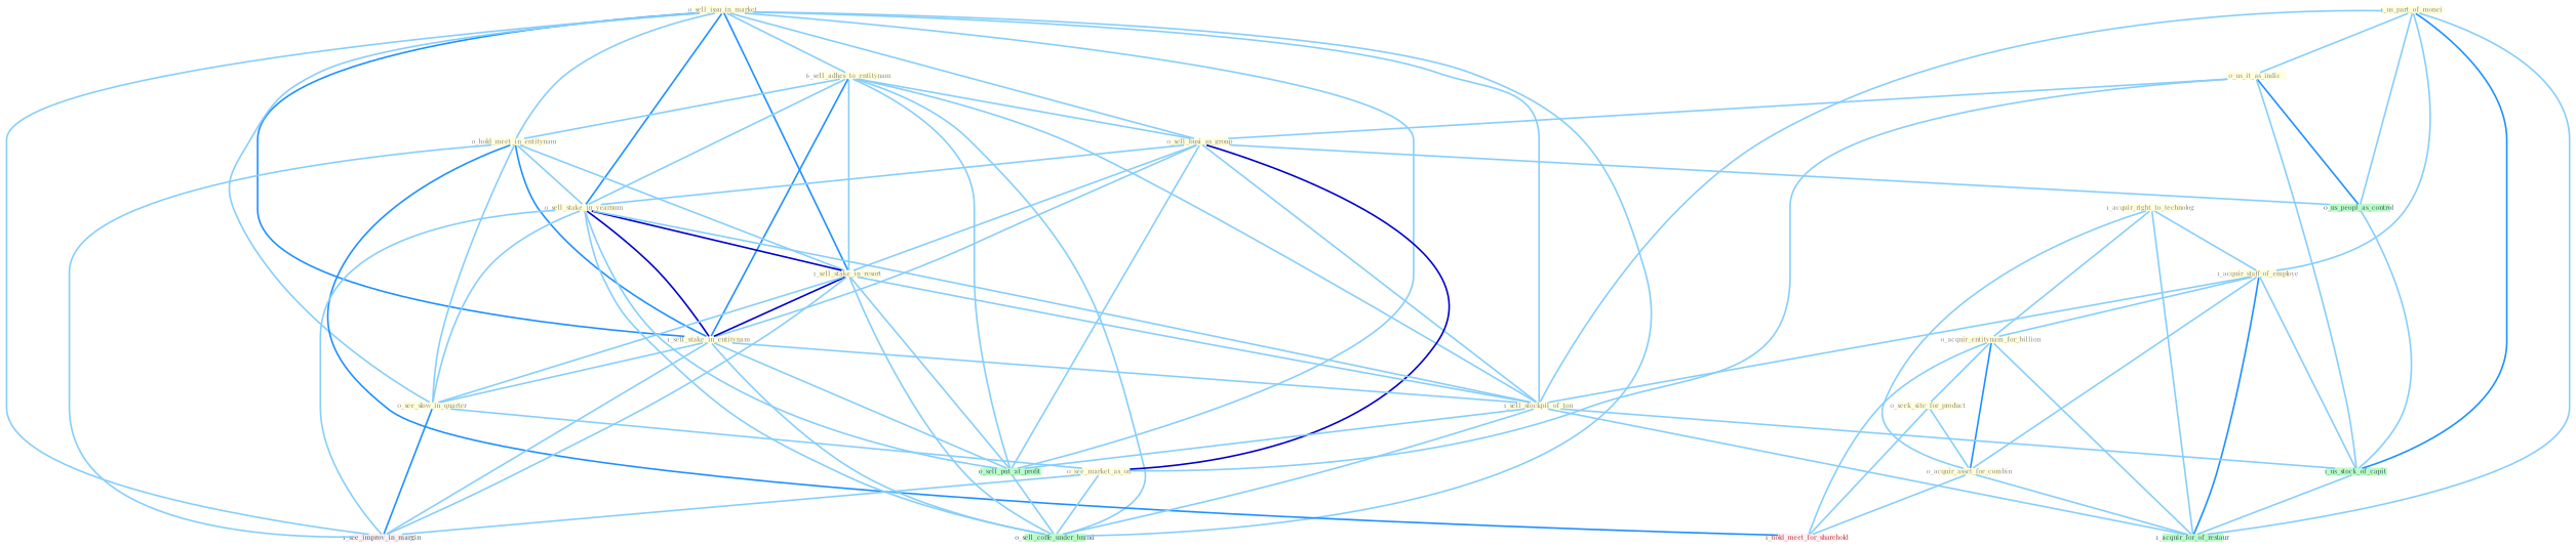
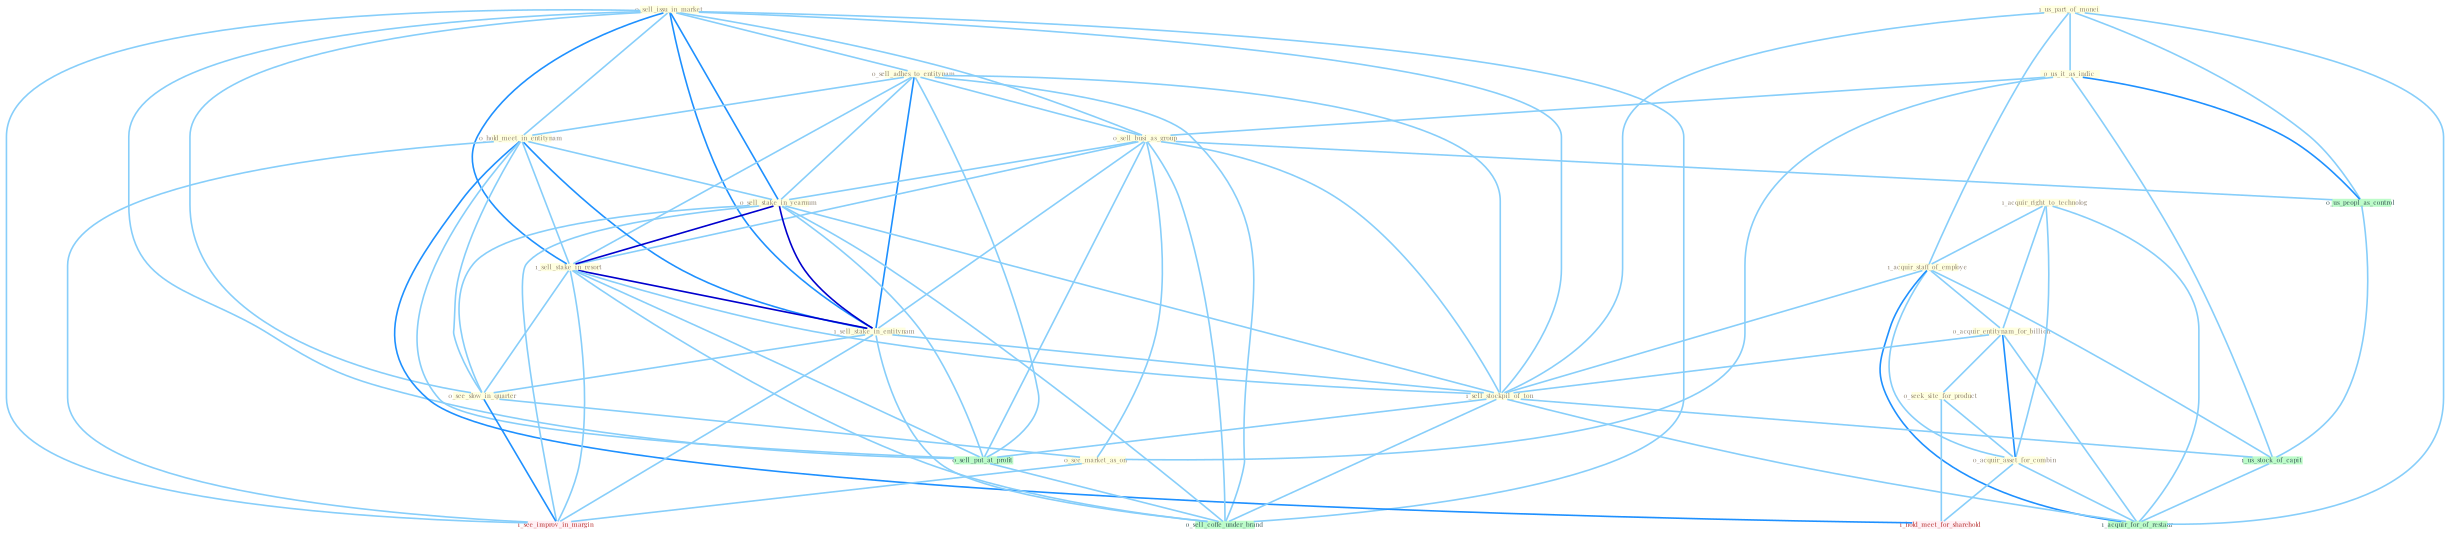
  graph {
    fontname="Playfair Display"
    node [color="#ffffe0" fixedsize=true fontcolor="#8b7d6b" fontname="Playfair Display" fontsize=4 shape=polygon style=filled]
    edge [color="#87cefa" fontname="Playfair Display" w=1]
    "0_sell_issu_in_market " [height=.06 width=.5]
-   "0_sell_adhes_to_entitynam " [height=.06 width=.5 label="6_sell_adhes_to_entitynam"]
+   "0_sell_adhes_to_entitynam " [height=.06 width=.5]
    "1_acquir_right_to_technolog " [height=.06 width=.5]
    "1_us_part_of_monei " [height=.06 width=.5]
    "0_hold_meet_in_entitynam " [height=.06 width=.5]
    "0_us_it_as_indic " [height=.06 width=.5]
    "1_acquir_staff_of_employe " [height=.06 width=.5]
    "0_sell_busi_as_group " [height=.06 width=.5]
    "0_sell_stake_in_yearnum " [height=.06 width=.5]
    "1_sell_stake_in_resort " [height=.06 width=.5]
    "1_sell_stake_in_entitynam " [height=.06 width=.5]
    "0_acquir_entitynam_for_billion " [height=.06 width=.5]
    "1_sell_stockpil_of_ton " [height=.06 width=.5]
    "0_seek_site_for_product " [height=.06 width=.5]
    "0_acquir_asset_for_combin " [height=.06 width=.5]
    "0_see_slow_in_quarter " [height=.06 width=.5]
    "0_see_market_as_on " [height=.06 width=.5]
-   "1_see_improv_in_margin " [color="#fff0f5" fontcolor="#2f4f4f" height=.06 width=.5]
+   "1_see_improv_in_margin " [color="#fff0f5" fontcolor="#b22222" height=.06 width=.5]
    "1_hold_meet_for_sharehold " [color="#fff0f5" fontcolor="#b22222" height=.06 width=.5]
    "0_sell_put_at_profit " [color="#BDFCC9" fontcolor="#2f4f4f" height=.06 width=.5]
    "0_sell_coffe_under_brand " [color="#BDFCC9" fontcolor="#2f4f4f" height=.06 width=.5]
    n22 [color="#BDFCC9" fontcolor="#2f4f4f" height=.06 label="1_acquir_for_of_restaur" width=.5]
    "0_us_peopl_as_control " [color="#BDFCC9" fontcolor="#2f4f4f" height=.06 width=.5]
    "1_us_stock_of_capit " [color="#BDFCC9" fontcolor="#2f4f4f" height=.06 width=.5]
    subgraph sub_1 {
      "0_sell_issu_in_market "
      "0_sell_adhes_to_entitynam "
      "1_acquir_right_to_technolog "
      "1_us_part_of_monei "
      "0_hold_meet_in_entitynam "
      "0_us_it_as_indic "
      "1_acquir_staff_of_employe "
      "0_sell_busi_as_group "
      "0_sell_stake_in_yearnum "
      "1_sell_stake_in_resort "
      "1_sell_stake_in_entitynam "
      "0_acquir_entitynam_for_billion "
      "1_sell_stockpil_of_ton "
      "0_seek_site_for_product "
      "0_acquir_asset_for_combin "
      "0_see_slow_in_quarter "
      "0_see_market_as_on "
    }
    subgraph sub_2 {
      "1_see_improv_in_margin "
      "1_hold_meet_for_sharehold "
    }
    "0_sell_issu_in_market " -- "0_sell_adhes_to_entitynam "
    "0_sell_issu_in_market " -- "0_hold_meet_in_entitynam "
    "0_sell_issu_in_market " -- "0_sell_busi_as_group "
    "0_sell_issu_in_market " -- "0_sell_stake_in_yearnum " [color="#1e90ff" w=2]
    "0_sell_issu_in_market " -- "1_sell_stake_in_resort " [color="#1e90ff" w=2]
    "0_sell_issu_in_market " -- "1_sell_stake_in_entitynam " [color="#1e90ff" w=2]
    "0_sell_issu_in_market " -- "1_sell_stockpil_of_ton "
    "0_sell_issu_in_market " -- "0_see_slow_in_quarter "
    "0_sell_issu_in_market " -- "1_see_improv_in_margin "
    "0_sell_issu_in_market " -- "0_sell_put_at_profit "
    "0_sell_issu_in_market " -- "0_sell_coffe_under_brand "
    "0_sell_adhes_to_entitynam " -- "0_hold_meet_in_entitynam "
    "0_sell_adhes_to_entitynam " -- "0_sell_busi_as_group "
    "0_sell_adhes_to_entitynam " -- "0_sell_stake_in_yearnum "
    "0_sell_adhes_to_entitynam " -- "1_sell_stake_in_resort "
    "0_sell_adhes_to_entitynam " -- "1_sell_stake_in_entitynam " [color="#1e90ff" w=2]
    "0_sell_adhes_to_entitynam " -- "1_sell_stockpil_of_ton "
    "0_sell_adhes_to_entitynam " -- "0_sell_put_at_profit "
    "0_sell_adhes_to_entitynam " -- "0_sell_coffe_under_brand "
    "1_acquir_right_to_technolog " -- "1_acquir_staff_of_employe "
    "1_acquir_right_to_technolog " -- "0_acquir_entitynam_for_billion "
    "1_acquir_right_to_technolog " -- "0_acquir_asset_for_combin "
    "1_acquir_right_to_technolog " -- n22
    "1_us_part_of_monei " -- "0_us_it_as_indic "
    "1_us_part_of_monei " -- "1_acquir_staff_of_employe "
    "1_us_part_of_monei " -- "1_sell_stockpil_of_ton "
    "1_us_part_of_monei " -- n22
    "1_us_part_of_monei " -- "0_us_peopl_as_control "
-   "1_us_part_of_monei " -- "1_us_stock_of_capit " [color="#1e90ff" w=2]
    "0_hold_meet_in_entitynam " -- "0_sell_stake_in_yearnum "
    "0_hold_meet_in_entitynam " -- "1_sell_stake_in_resort "
    "0_hold_meet_in_entitynam " -- "1_sell_stake_in_entitynam " [color="#1e90ff" w=2]
    "0_hold_meet_in_entitynam " -- "0_see_slow_in_quarter "
    "0_hold_meet_in_entitynam " -- "1_see_improv_in_margin "
    "0_hold_meet_in_entitynam " -- "1_hold_meet_for_sharehold " [color="#1e90ff" w=2]
    "0_us_it_as_indic " -- "0_sell_busi_as_group "
    "0_us_it_as_indic " -- "0_see_market_as_on "
    "0_us_it_as_indic " -- "0_us_peopl_as_control " [color="#1e90ff" w=2]
    "0_us_it_as_indic " -- "1_us_stock_of_capit "
    "1_acquir_staff_of_employe " -- "0_acquir_entitynam_for_billion "
    "1_acquir_staff_of_employe " -- "1_sell_stockpil_of_ton "
    "1_acquir_staff_of_employe " -- "0_acquir_asset_for_combin "
    "1_acquir_staff_of_employe " -- n22 [color="#1e90ff" w=2]
    "1_acquir_staff_of_employe " -- "1_us_stock_of_capit "
    "0_sell_busi_as_group " -- "0_sell_stake_in_yearnum "
    "0_sell_busi_as_group " -- "1_sell_stake_in_resort "
    "0_sell_busi_as_group " -- "1_sell_stake_in_entitynam "
    "0_sell_busi_as_group " -- "1_sell_stockpil_of_ton "
-   "0_sell_busi_as_group " -- "0_see_market_as_on " [color="#0000cd"]
+   "0_sell_busi_as_group " -- "0_see_market_as_on "
    "0_sell_busi_as_group " -- "0_sell_put_at_profit "
-   "0_see_market_as_on " -- "0_sell_coffe_under_brand "
+   "0_sell_busi_as_group " -- "0_sell_coffe_under_brand "
    "0_sell_busi_as_group " -- "0_us_peopl_as_control "
    "0_sell_stake_in_yearnum " -- "1_sell_stake_in_resort " [color="#0000cd" w=3]
    "0_sell_stake_in_yearnum " -- "1_sell_stake_in_entitynam " [color="#0000cd" w=3]
    "0_sell_stake_in_yearnum " -- "1_sell_stockpil_of_ton "
    "0_sell_stake_in_yearnum " -- "0_see_slow_in_quarter "
    "0_sell_stake_in_yearnum " -- "1_see_improv_in_margin "
    "0_sell_stake_in_yearnum " -- "0_sell_put_at_profit "
    "0_sell_stake_in_yearnum " -- "0_sell_coffe_under_brand "
    "1_sell_stake_in_resort " -- "1_sell_stake_in_entitynam " [color="#0000cd" w=3]
    "1_sell_stake_in_resort " -- "1_sell_stockpil_of_ton "
    "1_sell_stake_in_resort " -- "0_see_slow_in_quarter "
    "1_sell_stake_in_resort " -- "1_see_improv_in_margin "
    "1_sell_stake_in_resort " -- "0_sell_put_at_profit "
    "1_sell_stake_in_resort " -- "0_sell_coffe_under_brand "
    "1_sell_stake_in_entitynam " -- "1_sell_stockpil_of_ton "
    "1_sell_stake_in_entitynam " -- "0_see_slow_in_quarter "
    "1_sell_stake_in_entitynam " -- "1_see_improv_in_margin "
-   "1_sell_stake_in_entitynam " -- "0_sell_put_at_profit "
+   "0_hold_meet_in_entitynam " -- "0_sell_put_at_profit "
    "1_sell_stake_in_entitynam " -- "0_sell_coffe_under_brand "
    "0_acquir_entitynam_for_billion " -- "0_seek_site_for_product "
    "0_acquir_entitynam_for_billion " -- "0_acquir_asset_for_combin " [color="#1e90ff" w=2]
-   "0_acquir_entitynam_for_billion " -- "1_hold_meet_for_sharehold "
+   "0_acquir_entitynam_for_billion " -- "1_sell_stockpil_of_ton "
    "0_acquir_entitynam_for_billion " -- n22
    "1_sell_stockpil_of_ton " -- "0_sell_put_at_profit "
    "1_sell_stockpil_of_ton " -- "0_sell_coffe_under_brand "
    "1_sell_stockpil_of_ton " -- n22
    "1_sell_stockpil_of_ton " -- "1_us_stock_of_capit "
    "0_seek_site_for_product " -- "0_acquir_asset_for_combin "
    "0_seek_site_for_product " -- "1_hold_meet_for_sharehold "
    "0_acquir_asset_for_combin " -- "1_hold_meet_for_sharehold "
    "0_acquir_asset_for_combin " -- n22
    "0_see_slow_in_quarter " -- "0_see_market_as_on "
    "0_see_slow_in_quarter " -- "1_see_improv_in_margin " [color="#1e90ff" w=2]
    "0_see_market_as_on " -- "1_see_improv_in_margin "
    "0_sell_put_at_profit " -- "0_sell_coffe_under_brand "
    "0_us_peopl_as_control " -- "1_us_stock_of_capit "
    "1_us_stock_of_capit " -- n22
  }
